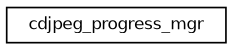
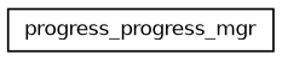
  digraph {
    rankdir=TB
-   n1 [color=black fillcolor=white fontname=Helvetica fontsize=10 height=0.2 label=cdjpeg_progress_mgr shape=record style=filled width=0.4]
+   n1 [color=black fillcolor=white fontname=Helvetica fontsize=10 height=0.2 label=progress_progress_mgr shape=record style=filled width=0.4]
  }
